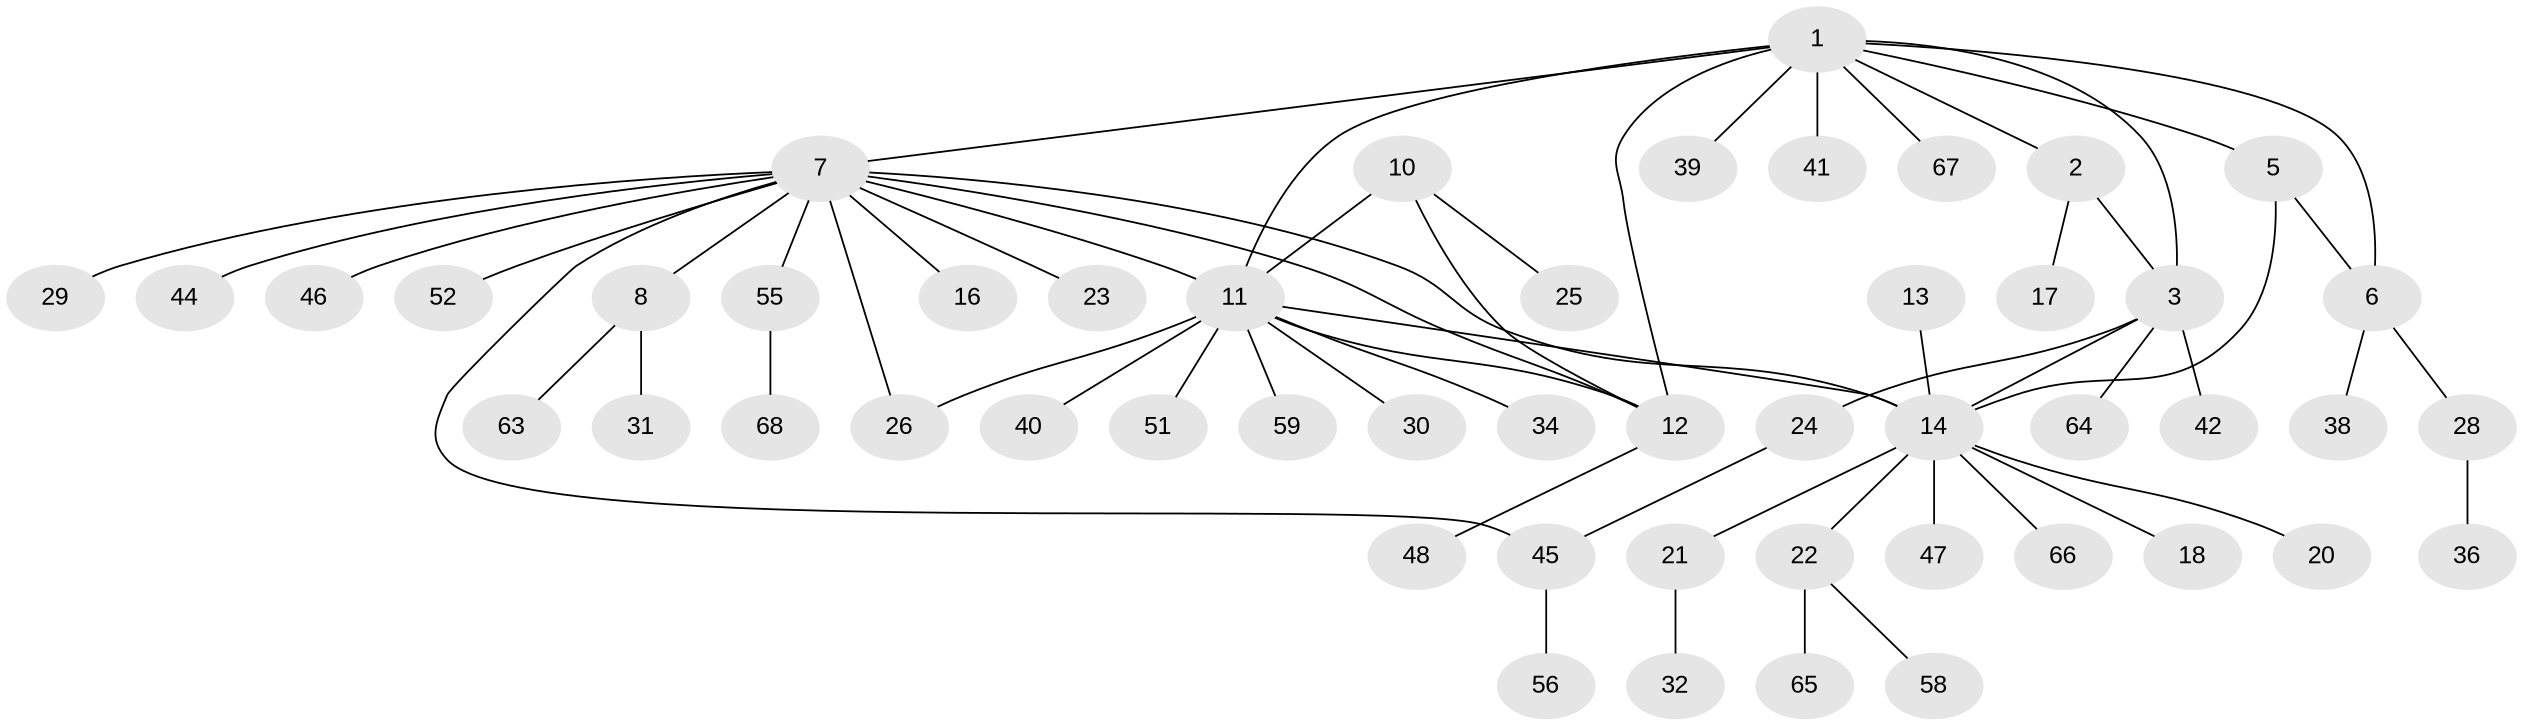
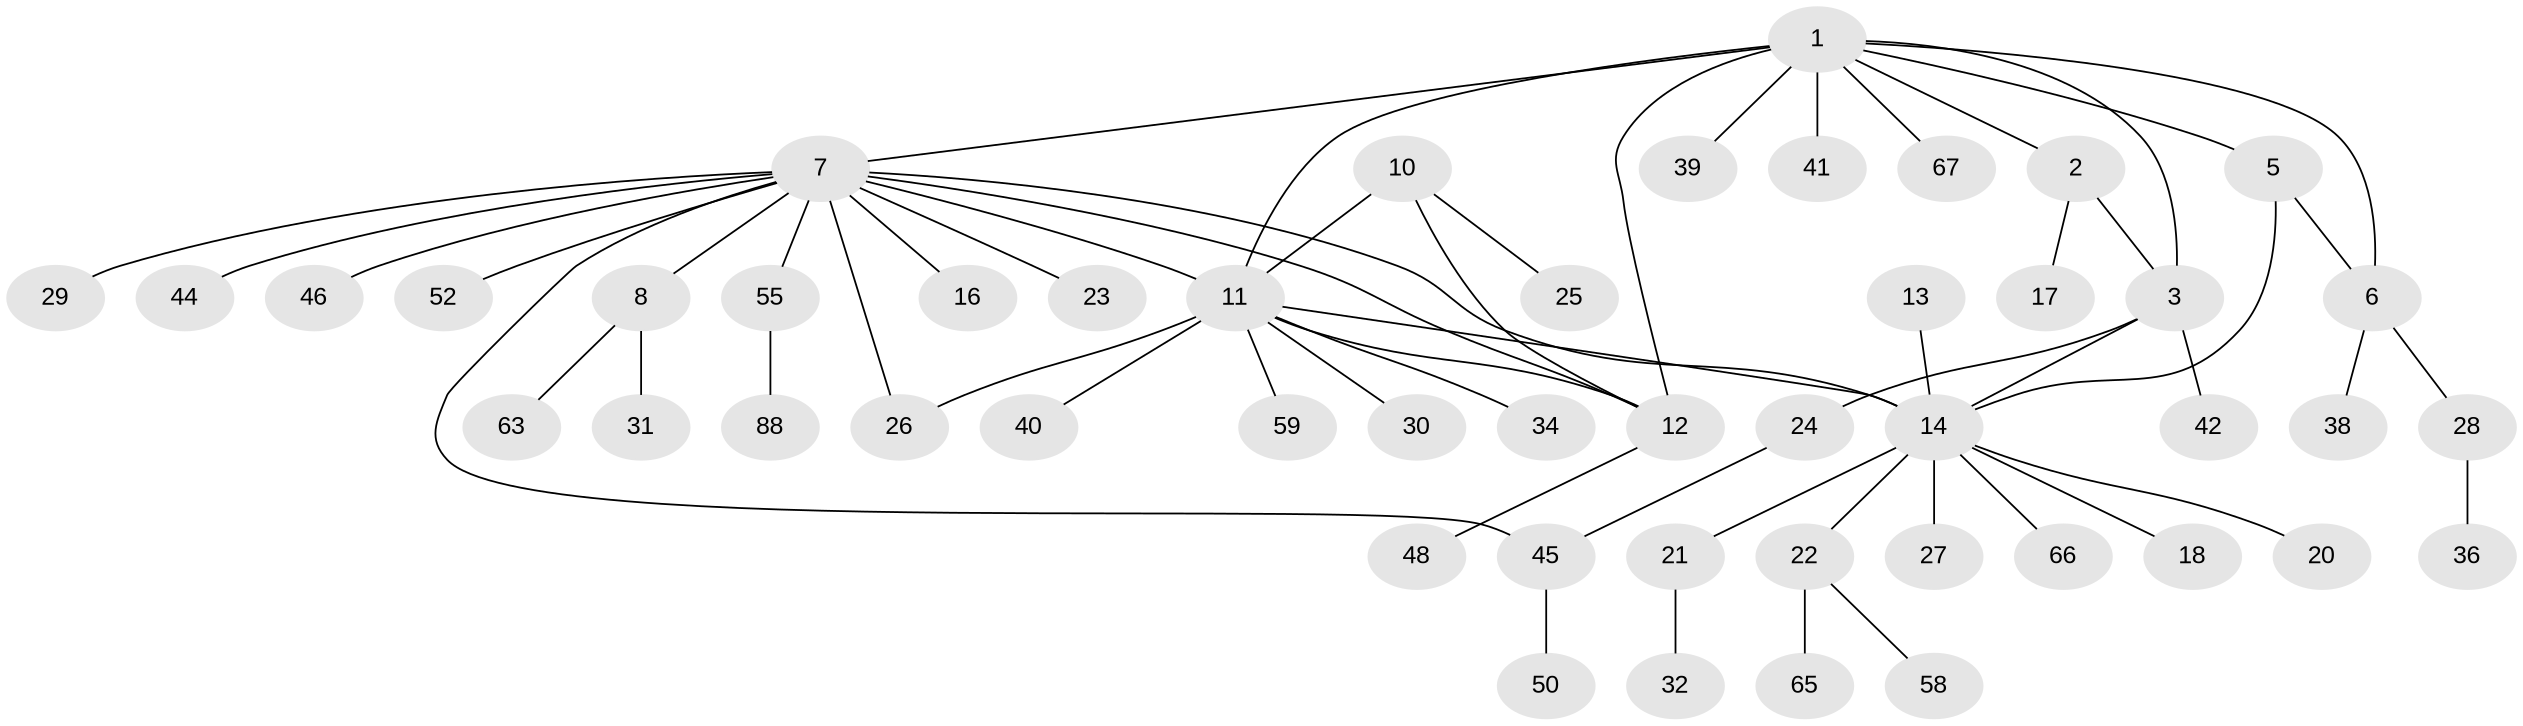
  graph {
    fontname="Liberation Sans"
    node [color=gray90 fontname="Liberation Sans" style=filled]
    edge [fontname="Liberation Sans"]
    1 [super="+4"]
    2 [super="+69"]
    3 [super="+37"]
    5 [super="+62"]
    6 [super="+53"]
    7 [super="+9"]
    11 [super="+19"]
    12 [super="+47"]
    39
    41
    67
    17
    14 [super="+15"]
    24
    42 [super="+49"]
-   64
    28 [super="+43"]
    38
    8 [super="+54"]
    16
    23
    26
    29
    44
    45 [super="+56"]
    46
    52 [super="+57"]
    55 [super="+60"]
    30
    34
    40
-   51
    59
    48
    18
    20
    21
    22 [super="+33"]
-   27 [label=47]
+   27
    66
    36
    31
    63
-   50 [super="+61" label=56]
-   68
+   50 [super="+61"]
+   68 [label=88]
    10 [super="+35"]
    25
    13
    32
    58
    65
    1 -- 2
    1 -- 3
    1 -- 5
    1 -- 6
    1 -- 7 [weight=2]
    1 -- 11
    1 -- 12
    1 -- 39
    1 -- 41
    1 -- 67
    2 -- 3
    2 -- 17
    3 -- 14
    3 -- 24
    3 -- 42
-   3 -- 64
    5 -- 6
    5 -- 14
    6 -- 28
    6 -- 38
    7 -- 11
    7 -- 12
    7 -- 14
    7 -- 8 [weight=2]
    7 -- 16
    7 -- 23
    7 -- 26
    7 -- 29
    7 -- 44
    7 -- 45
    7 -- 46
    7 -- 52
    7 -- 55
    11 -- 12
    11 -- 14
    11 -- 26
    11 -- 30
    11 -- 34
    11 -- 40
-   11 -- 51
    11 -- 59
    12 -- 48
    14 -- 18
    14 -- 20
    14 -- 21
    14 -- 22
    14 -- 27
    14 -- 66
    24 -- 45
    28 -- 36
    8 -- 31
    8 -- 63
    45 -- 50
    55 -- 68
    21 -- 32
    22 -- 58
    22 -- 65
    10 -- 11
    10 -- 12
    10 -- 25
    13 -- 14 [weight=2]
  }
